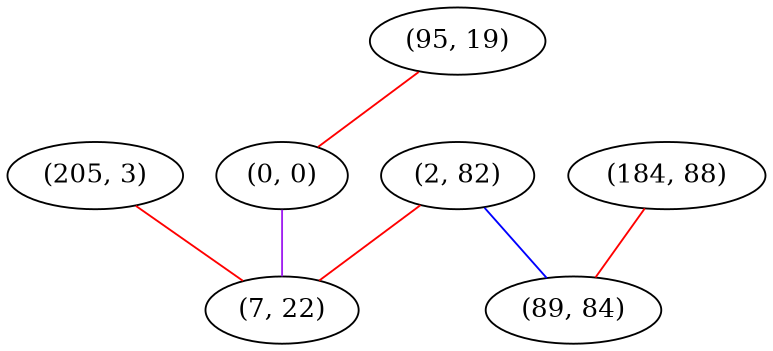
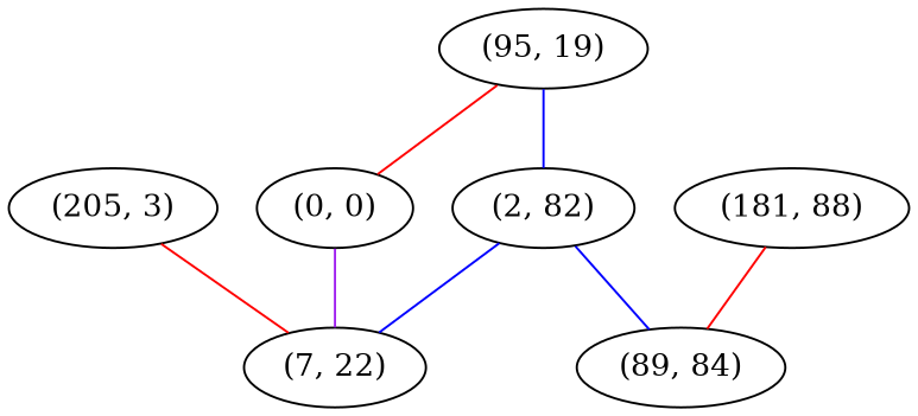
  graph {
    edge [color=red weight=1]
    "(0, 0)"
    "(7, 22)"
    "(205, 3)"
-   "(184, 88)"
+   "(184, 88)" [label="(181, 88)"]
    "(89, 84)"
    "(95, 19)"
    "(2, 82)"
    "(0, 0)" -- "(7, 22)" [color=purple weight=4]
    "(205, 3)" -- "(7, 22)"
    "(184, 88)" -- "(89, 84)" [weight=3]
    "(95, 19)" -- "(0, 0)"
-   "(2, 82)" -- "(7, 22)"
+   "(95, 19)" -- "(2, 82)" [color=blue weight=3]
+   "(2, 82)" -- "(7, 22)" [color=blue]
    "(2, 82)" -- "(89, 84)" [color=blue weight=3]
  }
